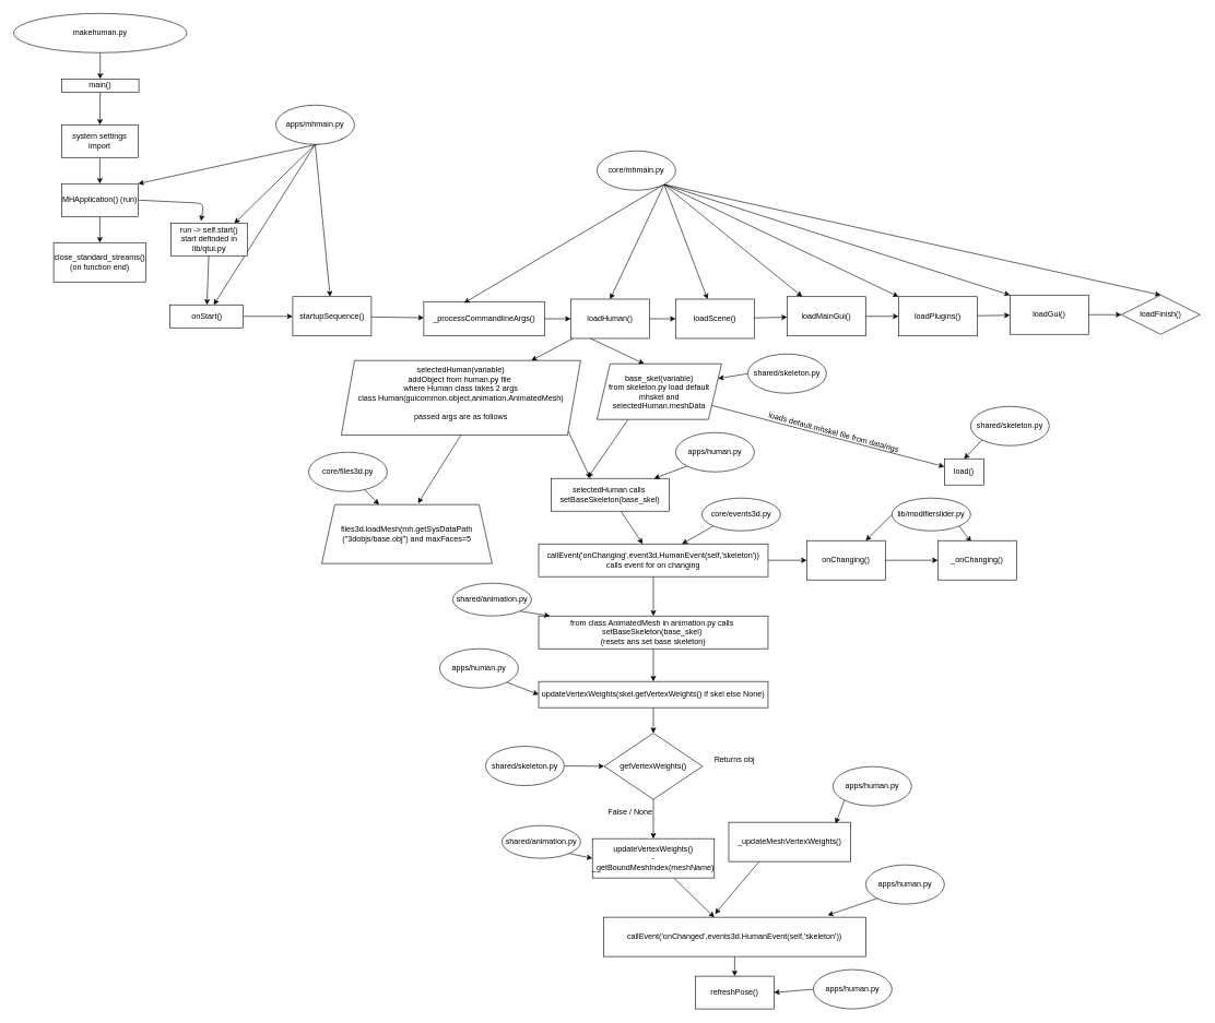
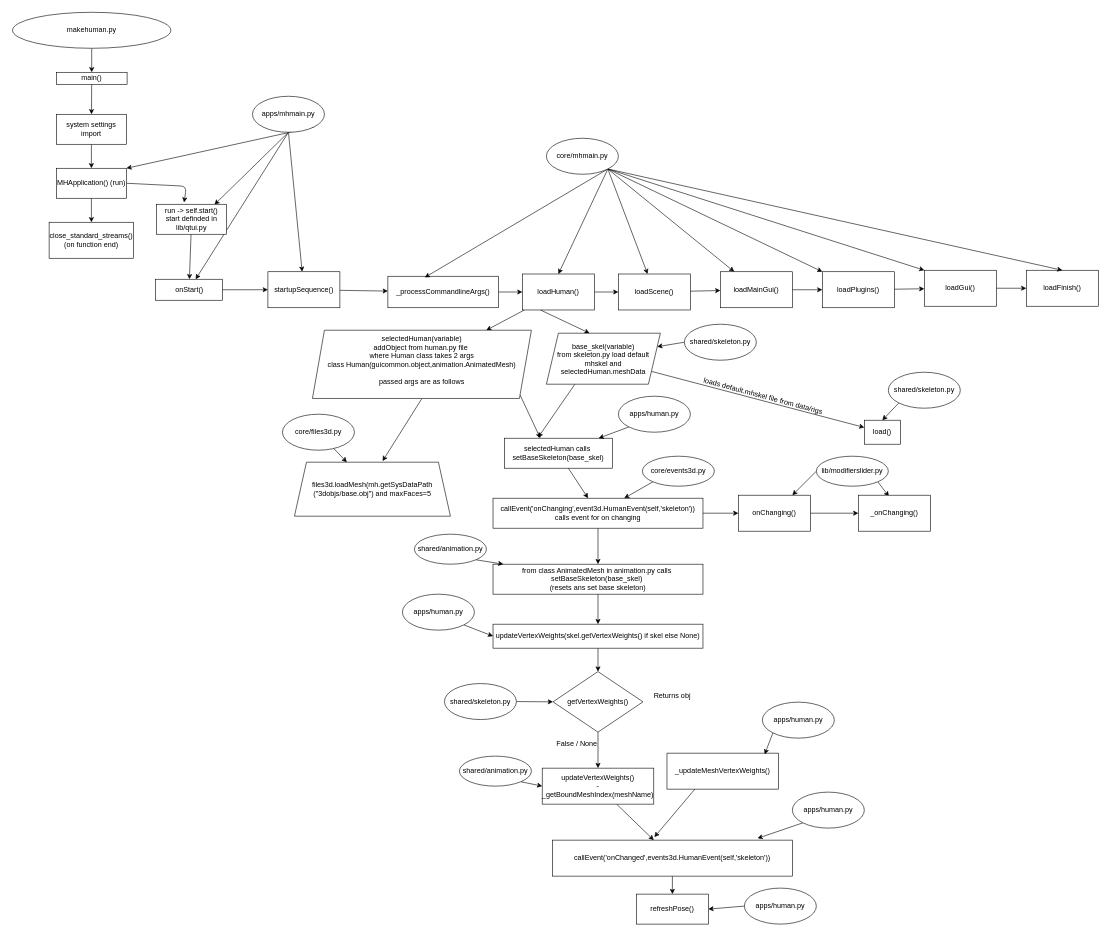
  <mxCell id="0" />
  <mxCell id="1" parent="0" />
  <mxCell id="2" value="" style="edgeStyle=none;html=1;" parent="1" source="3" target="5" edge="1"><mxGeometry relative="1" as="geometry" /></mxCell>
  <mxCell id="3" value="makehuman.py" style="ellipse;whiteSpace=wrap;html=1;rounded=0;" parent="1" vertex="1"><mxGeometry x="20" y="20" width="264" height="60" as="geometry" /></mxCell>
  <mxCell id="4" value="" style="edgeStyle=none;html=1;" parent="1" source="5" target="7" edge="1"><mxGeometry relative="1" as="geometry" /></mxCell>
  <mxCell id="5" value="main()" style="whiteSpace=wrap;html=1;rounded=0;" parent="1" vertex="1"><mxGeometry x="93" y="120" width="118" height="20" as="geometry" /></mxCell>
  <mxCell id="6" value="" style="edgeStyle=none;html=1;" parent="1" source="7" target="10" edge="1"><mxGeometry relative="1" as="geometry" /></mxCell>
  <mxCell id="7" value="system settings import" style="whiteSpace=wrap;html=1;rounded=0;" parent="1" vertex="1"><mxGeometry x="93" y="190" width="117" height="50" as="geometry" /></mxCell>
  <mxCell id="8" value="" style="edgeStyle=none;html=1;" parent="1" source="10" target="16" edge="1"><mxGeometry relative="1" as="geometry" /></mxCell>
  <mxCell id="9" style="edgeStyle=none;html=1;exitX=1;exitY=0.5;exitDx=0;exitDy=0;entryX=0.393;entryY=-0.06;entryDx=0;entryDy=0;entryPerimeter=0;" parent="1" source="10" target="18" edge="1"><mxGeometry relative="1" as="geometry"><mxPoint x="310" y="370" as="targetPoint" /><Array as="points"><mxPoint x="310" y="310" /></Array></mxGeometry></mxCell>
  <mxCell id="10" value="MHApplication() (run)" style="whiteSpace=wrap;html=1;rounded=0;" parent="1" vertex="1"><mxGeometry x="93" y="280" width="117" height="50" as="geometry" /></mxCell>
  <mxCell id="11" style="edgeStyle=none;html=1;exitX=1;exitY=1;exitDx=0;exitDy=0;entryX=1;entryY=0;entryDx=0;entryDy=0;" parent="1" source="15" target="10" edge="1"><mxGeometry relative="1" as="geometry" /></mxCell>
  <mxCell id="12" style="edgeStyle=none;html=1;exitX=0.5;exitY=1;exitDx=0;exitDy=0;entryX=0.826;entryY=0.013;entryDx=0;entryDy=0;entryPerimeter=0;" parent="1" source="15" target="18" edge="1"><mxGeometry relative="1" as="geometry" /></mxCell>
  <mxCell id="13" style="edgeStyle=none;html=1;exitX=0.5;exitY=1;exitDx=0;exitDy=0;" parent="1" source="15" target="20" edge="1"><mxGeometry relative="1" as="geometry" /></mxCell>
  <mxCell id="14" style="edgeStyle=none;html=1;exitX=0.5;exitY=1;exitDx=0;exitDy=0;" parent="1" source="15" target="22" edge="1"><mxGeometry relative="1" as="geometry" /></mxCell>
  <mxCell id="15" value="apps/mhmain.py" style="ellipse;whiteSpace=wrap;html=1;rounded=0;" parent="1" vertex="1"><mxGeometry x="420" y="160" width="120" height="60" as="geometry" /></mxCell>
  <mxCell id="16" value="close_standard_streams() (on function end)" style="whiteSpace=wrap;html=1;rounded=0;" parent="1" vertex="1"><mxGeometry x="81" y="370" width="141" height="60" as="geometry" /></mxCell>
  <mxCell id="17" value="" style="edgeStyle=none;html=1;" parent="1" source="18" target="20" edge="1"><mxGeometry relative="1" as="geometry" /></mxCell>
  <mxCell id="18" value="run -&amp;gt; self.start()&lt;br&gt;start definded in lib/qtui.py" style="whiteSpace=wrap;html=1;rounded=0;" parent="1" vertex="1"><mxGeometry x="260" y="340" width="117" height="50" as="geometry" /></mxCell>
  <mxCell id="19" value="" style="edgeStyle=none;html=1;" parent="1" source="20" target="22" edge="1"><mxGeometry relative="1" as="geometry" /></mxCell>
  <mxCell id="20" value="onStart()" style="whiteSpace=wrap;html=1;rounded=0;" parent="1" vertex="1"><mxGeometry x="258.5" y="465" width="111.5" height="35" as="geometry" /></mxCell>
  <mxCell id="21" value="" style="edgeStyle=none;html=1;" parent="1" source="22" target="24" edge="1"><mxGeometry relative="1" as="geometry" /></mxCell>
  <mxCell id="22" value="startupSequence()" style="whiteSpace=wrap;html=1;rounded=0;" parent="1" vertex="1"><mxGeometry x="445.75" y="452.5" width="120" height="60" as="geometry" /></mxCell>
  <mxCell id="23" value="" style="edgeStyle=none;html=1;" parent="1" source="24" target="28" edge="1"><mxGeometry relative="1" as="geometry" /></mxCell>
  <mxCell id="24" value="_processCommandlineArgs()" style="whiteSpace=wrap;html=1;rounded=0;" parent="1" vertex="1"><mxGeometry x="645.75" y="460" width="184.25" height="52.5" as="geometry" /></mxCell>
  <mxCell id="25" value="" style="edgeStyle=none;html=1;" parent="1" source="28" target="30" edge="1"><mxGeometry relative="1" as="geometry" /></mxCell>
  <mxCell id="26" value="" style="edgeStyle=none;html=1;" parent="1" source="28" target="40" edge="1"><mxGeometry relative="1" as="geometry" /></mxCell>
  <mxCell id="27" style="edgeStyle=none;html=1;exitX=0.25;exitY=1;exitDx=0;exitDy=0;entryX=0.379;entryY=0;entryDx=0;entryDy=0;entryPerimeter=0;" parent="1" source="28" target="46" edge="1"><mxGeometry relative="1" as="geometry" /></mxCell>
  <mxCell id="28" value="loadHuman()" style="whiteSpace=wrap;html=1;rounded=0;" parent="1" vertex="1"><mxGeometry x="870.005" y="456.25" width="120" height="60" as="geometry" /></mxCell>
  <mxCell id="29" value="" style="edgeStyle=none;html=1;" parent="1" source="30" target="32" edge="1"><mxGeometry relative="1" as="geometry" /></mxCell>
  <mxCell id="30" value="loadScene()" style="whiteSpace=wrap;html=1;rounded=0;" parent="1" vertex="1"><mxGeometry x="1030.005" y="456.25" width="120" height="60" as="geometry" /></mxCell>
  <mxCell id="31" value="" style="edgeStyle=none;html=1;" parent="1" source="32" target="34" edge="1"><mxGeometry relative="1" as="geometry" /></mxCell>
  <mxCell id="32" value="loadMainGui()" style="whiteSpace=wrap;html=1;rounded=0;" parent="1" vertex="1"><mxGeometry x="1199.995" y="452.5" width="120" height="60" as="geometry" /></mxCell>
  <mxCell id="33" value="" style="edgeStyle=none;html=1;" parent="1" source="34" target="36" edge="1"><mxGeometry relative="1" as="geometry" /></mxCell>
  <mxCell id="34" value="loadPlugins()" style="whiteSpace=wrap;html=1;rounded=0;" parent="1" vertex="1"><mxGeometry x="1370.005" y="452.5" width="120" height="60" as="geometry" /></mxCell>
  <mxCell id="35" value="" style="edgeStyle=none;html=1;" parent="1" source="36" target="37" edge="1"><mxGeometry relative="1" as="geometry" /></mxCell>
  <mxCell id="36" value="loadGui()" style="whiteSpace=wrap;html=1;rounded=0;" parent="1" vertex="1"><mxGeometry x="1539.995" y="450" width="120" height="60" as="geometry" /></mxCell>
- <mxCell id="37" value="loadFinish()" style="rhombus;whiteSpace=wrap;html=1;" parent="1" vertex="1"><mxGeometry x="1710.005" y="450" width="120" height="60" as="geometry" /></mxCell>
+ <mxCell id="37" value="loadFinish()" style="whiteSpace=wrap;html=1;rounded=0;" parent="1" vertex="1"><mxGeometry x="1710.005" y="450" width="120" height="60" as="geometry" /></mxCell>
  <mxCell id="38" style="edgeStyle=none;html=1;exitX=0.5;exitY=1;exitDx=0;exitDy=0;entryX=0.565;entryY=-0.022;entryDx=0;entryDy=0;entryPerimeter=0;" parent="1" source="40" target="43" edge="1"><mxGeometry relative="1" as="geometry"><mxPoint x="625" y="770" as="targetPoint" /></mxGeometry></mxCell>
  <mxCell id="39" style="edgeStyle=none;html=1;exitX=1;exitY=1;exitDx=0;exitDy=0;entryX=0.333;entryY=0;entryDx=0;entryDy=0;entryPerimeter=0;" parent="1" source="40" target="48" edge="1"><mxGeometry relative="1" as="geometry" /></mxCell>
  <mxCell id="40" value="selectedHuman(variable)&lt;br&gt;addObject from human.py file&amp;nbsp;&lt;br&gt;where Human class takes 2 args&lt;br&gt;class Human(guicommon.object,animation.AnimatedMesh)&lt;br&gt;&lt;br&gt;passed args are as follows&lt;br&gt;&lt;br&gt;" style="shape=parallelogram;perimeter=parallelogramPerimeter;whiteSpace=wrap;html=1;fixedSize=1;rounded=0;" parent="1" vertex="1"><mxGeometry x="520" y="550" width="365" height="113.75" as="geometry" /></mxCell>
  <mxCell id="41" value="" style="edgeStyle=none;html=1;" parent="1" source="42" target="43" edge="1"><mxGeometry relative="1" as="geometry" /></mxCell>
  <mxCell id="42" value="core/files3d.py" style="ellipse;whiteSpace=wrap;html=1;rounded=0;" parent="1" vertex="1"><mxGeometry x="470" y="690" width="120" height="60" as="geometry" /></mxCell>
  <mxCell id="43" value="&lt;span&gt;files3d.loadMesh(mh.getSysDataPath&lt;/span&gt;&lt;br&gt;&lt;span&gt;(&quot;3dobjs/base.obj&quot;) and maxFaces=5&lt;/span&gt;" style="shape=trapezoid;perimeter=trapezoidPerimeter;whiteSpace=wrap;html=1;fixedSize=1;rounded=0;" parent="1" vertex="1"><mxGeometry x="490" y="770" width="260" height="90" as="geometry" /></mxCell>
  <mxCell id="44" style="edgeStyle=none;html=1;exitX=0.25;exitY=1;exitDx=0;exitDy=0;entryX=0.311;entryY=-0.02;entryDx=0;entryDy=0;entryPerimeter=0;" parent="1" source="46" target="48" edge="1"><mxGeometry relative="1" as="geometry"><mxPoint x="900" y="710" as="targetPoint" /></mxGeometry></mxCell>
  <mxCell id="45" value="" style="edgeStyle=none;html=1;" parent="1" source="46" target="87" edge="1"><mxGeometry relative="1" as="geometry" /></mxCell>
  <mxCell id="46" value="base_skel(variable)&lt;br&gt;from skeleton.py load default &lt;br&gt;mhskel and selectedHuman.meshData&lt;br&gt;" style="shape=parallelogram;perimeter=parallelogramPerimeter;whiteSpace=wrap;html=1;fixedSize=1;rounded=0;" parent="1" vertex="1"><mxGeometry x="910" y="555" width="190" height="85" as="geometry" /></mxCell>
  <mxCell id="47" value="" style="edgeStyle=none;html=1;" parent="1" source="48" target="53" edge="1"><mxGeometry relative="1" as="geometry" /></mxCell>
  <mxCell id="48" value="selectedHuman calls&amp;nbsp;&lt;br&gt;setBaseSkeleton(base_skel)" style="whiteSpace=wrap;html=1;rounded=0;" parent="1" vertex="1"><mxGeometry x="840" y="730" width="180.01" height="50" as="geometry" /></mxCell>
  <mxCell id="49" style="edgeStyle=none;html=1;exitX=0;exitY=1;exitDx=0;exitDy=0;" parent="1" source="50" target="48" edge="1"><mxGeometry relative="1" as="geometry" /></mxCell>
  <mxCell id="50" value="apps/human.py" style="ellipse;whiteSpace=wrap;html=1;rounded=0;" parent="1" vertex="1"><mxGeometry x="1030.01" y="660" width="120" height="60" as="geometry" /></mxCell>
  <mxCell id="51" value="" style="edgeStyle=none;html=1;" parent="1" source="53" target="57" edge="1"><mxGeometry relative="1" as="geometry" /></mxCell>
  <mxCell id="52" value="" style="edgeStyle=none;html=1;" parent="1" source="53" target="100" edge="1"><mxGeometry relative="1" as="geometry" /></mxCell>
  <mxCell id="53" value="callEvent('onChanging',event3d.HumanEvent(self,'skeleton'))&lt;br&gt;calls event for on changing" style="whiteSpace=wrap;html=1;rounded=0;" parent="1" vertex="1"><mxGeometry x="821" y="830" width="350" height="50" as="geometry" /></mxCell>
  <mxCell id="54" style="edgeStyle=none;html=1;exitX=0;exitY=1;exitDx=0;exitDy=0;" parent="1" source="55" target="53" edge="1"><mxGeometry relative="1" as="geometry" /></mxCell>
  <mxCell id="55" value="core/events3d.py" style="ellipse;whiteSpace=wrap;html=1;rounded=0;" parent="1" vertex="1"><mxGeometry x="1070" y="760" width="120" height="50" as="geometry" /></mxCell>
  <mxCell id="56" value="" style="edgeStyle=none;html=1;" parent="1" source="57" target="61" edge="1"><mxGeometry relative="1" as="geometry" /></mxCell>
  <mxCell id="57" value="from class AnimatedMesh in animation.py calls&amp;nbsp;&lt;br&gt;setBaseSkeleton(base_skel)&amp;nbsp;&lt;br&gt;(resets ans set base skeleton)" style="whiteSpace=wrap;html=1;rounded=0;" parent="1" vertex="1"><mxGeometry x="821" y="940" width="350" height="50" as="geometry" /></mxCell>
  <mxCell id="58" style="edgeStyle=none;html=1;exitX=1;exitY=1;exitDx=0;exitDy=0;entryX=0.049;entryY=0;entryDx=0;entryDy=0;entryPerimeter=0;" parent="1" source="59" target="57" edge="1"><mxGeometry relative="1" as="geometry" /></mxCell>
  <mxCell id="59" value="shared/animation.py" style="ellipse;whiteSpace=wrap;html=1;rounded=0;" parent="1" vertex="1"><mxGeometry x="690" y="890" width="120" height="50" as="geometry" /></mxCell>
  <mxCell id="60" value="" style="edgeStyle=none;html=1;entryX=0.5;entryY=0;entryDx=0;entryDy=0;" parent="1" source="61" target="69" edge="1"><mxGeometry relative="1" as="geometry"><mxPoint x="996" y="1139" as="targetPoint" /></mxGeometry></mxCell>
  <mxCell id="61" value="updateVertexWeights(skel.getVertexWeights() if skel else None)" style="whiteSpace=wrap;html=1;rounded=0;" parent="1" vertex="1"><mxGeometry x="821" y="1040" width="350" height="40" as="geometry" /></mxCell>
  <mxCell id="62" style="edgeStyle=none;html=1;exitX=1;exitY=1;exitDx=0;exitDy=0;entryX=0;entryY=0.5;entryDx=0;entryDy=0;" parent="1" source="63" target="61" edge="1"><mxGeometry relative="1" as="geometry" /></mxCell>
  <mxCell id="63" value="apps/human.py" style="ellipse;whiteSpace=wrap;html=1;rounded=0;" parent="1" vertex="1"><mxGeometry x="670" y="990" width="120" height="60" as="geometry" /></mxCell>
  <mxCell id="64" style="edgeStyle=none;html=1;exitX=1;exitY=0.5;exitDx=0;exitDy=0;entryX=0;entryY=0.5;entryDx=0;entryDy=0;" parent="1" source="65" target="69" edge="1"><mxGeometry relative="1" as="geometry"><mxPoint x="923" y="1149" as="targetPoint" /></mxGeometry></mxCell>
  <mxCell id="65" value="shared/skeleton.py" style="ellipse;whiteSpace=wrap;html=1;rounded=0;" parent="1" vertex="1"><mxGeometry x="740" y="1139" width="120" height="60" as="geometry" /></mxCell>
  <mxCell id="66" style="edgeStyle=none;html=1;exitX=0;exitY=0.5;exitDx=0;exitDy=0;entryX=1;entryY=0.25;entryDx=0;entryDy=0;" parent="1" source="67" target="46" edge="1"><mxGeometry relative="1" as="geometry" /></mxCell>
  <mxCell id="67" value="shared/skeleton.py" style="ellipse;whiteSpace=wrap;html=1;rounded=0;" parent="1" vertex="1"><mxGeometry x="1140" y="540" width="120" height="60" as="geometry" /></mxCell>
  <mxCell id="68" value="" style="edgeStyle=none;html=1;" parent="1" source="69" target="71" edge="1"><mxGeometry relative="1" as="geometry" /></mxCell>
  <mxCell id="69" value="getVertexWeights()" style="rhombus;whiteSpace=wrap;html=1;rounded=0;" parent="1" vertex="1"><mxGeometry x="921" y="1119" width="150" height="101" as="geometry" /></mxCell>
  <mxCell id="70" value="" style="edgeStyle=none;html=1;" parent="1" source="71" target="81" edge="1"><mxGeometry relative="1" as="geometry" /></mxCell>
  <mxCell id="71" value="updateVertexWeights()&lt;br&gt;-&lt;br&gt;_getBoundMeshIndex(meshName)" style="whiteSpace=wrap;html=1;rounded=0;" parent="1" vertex="1"><mxGeometry x="903" y="1280" width="186" height="60" as="geometry" /></mxCell>
  <mxCell id="72" value="False / None" style="text;html=1;strokeColor=none;fillColor=none;align=center;verticalAlign=middle;whiteSpace=wrap;overflow=hidden;" parent="1" vertex="1"><mxGeometry x="921" y="1230" width="80" height="20" as="geometry" /></mxCell>
  <mxCell id="73" value="Returns obj" style="text;html=1;strokeColor=none;fillColor=none;align=center;verticalAlign=middle;whiteSpace=wrap;overflow=hidden;" parent="1" vertex="1"><mxGeometry x="1080" y="1150" width="80" height="20" as="geometry" /></mxCell>
  <mxCell id="74" style="edgeStyle=none;html=1;exitX=1;exitY=1;exitDx=0;exitDy=0;entryX=0;entryY=0.5;entryDx=0;entryDy=0;" parent="1" source="75" target="71" edge="1"><mxGeometry relative="1" as="geometry" /></mxCell>
  <mxCell id="75" value="shared/animation.py" style="ellipse;whiteSpace=wrap;html=1;rounded=0;" parent="1" vertex="1"><mxGeometry x="765" y="1260" width="120" height="50" as="geometry" /></mxCell>
  <mxCell id="76" style="edgeStyle=none;html=1;exitX=0.25;exitY=1;exitDx=0;exitDy=0;entryX=0.425;entryY=-0.083;entryDx=0;entryDy=0;entryPerimeter=0;" parent="1" source="77" target="81" edge="1"><mxGeometry relative="1" as="geometry" /></mxCell>
  <mxCell id="77" value="_updateMeshVertexWeights()" style="whiteSpace=wrap;html=1;rounded=0;" parent="1" vertex="1"><mxGeometry x="1111" y="1255" width="186" height="60" as="geometry" /></mxCell>
  <mxCell id="78" style="edgeStyle=none;html=1;exitX=0;exitY=1;exitDx=0;exitDy=0;entryX=0.876;entryY=0.033;entryDx=0;entryDy=0;entryPerimeter=0;" parent="1" source="79" target="77" edge="1"><mxGeometry relative="1" as="geometry" /></mxCell>
  <mxCell id="79" value="apps/human.py" style="ellipse;whiteSpace=wrap;html=1;rounded=0;" parent="1" vertex="1"><mxGeometry x="1270" y="1170" width="120" height="60" as="geometry" /></mxCell>
  <mxCell id="80" value="" style="edgeStyle=none;html=1;" parent="1" source="81" target="82" edge="1"><mxGeometry relative="1" as="geometry" /></mxCell>
  <mxCell id="81" value="callEvent('onChanged',events3d.HumanEvent(self,'skeleton'))" style="whiteSpace=wrap;html=1;rounded=0;" parent="1" vertex="1"><mxGeometry x="920" y="1400" width="400" height="60" as="geometry" /></mxCell>
  <mxCell id="82" value="refreshPose()" style="whiteSpace=wrap;html=1;rounded=0;" parent="1" vertex="1"><mxGeometry x="1060" y="1490" width="120" height="50" as="geometry" /></mxCell>
  <mxCell id="83" style="edgeStyle=none;html=1;exitX=0;exitY=1;exitDx=0;exitDy=0;entryX=0.855;entryY=-0.05;entryDx=0;entryDy=0;entryPerimeter=0;" parent="1" source="84" target="81" edge="1"><mxGeometry relative="1" as="geometry" /></mxCell>
  <mxCell id="84" value="apps/human.py" style="ellipse;whiteSpace=wrap;html=1;rounded=0;" parent="1" vertex="1"><mxGeometry x="1320" y="1320" width="120" height="60" as="geometry" /></mxCell>
  <mxCell id="85" style="edgeStyle=none;html=1;exitX=0;exitY=0.5;exitDx=0;exitDy=0;entryX=1;entryY=0.5;entryDx=0;entryDy=0;" parent="1" source="86" target="82" edge="1"><mxGeometry relative="1" as="geometry" /></mxCell>
  <mxCell id="86" value="apps/human.py" style="ellipse;whiteSpace=wrap;html=1;rounded=0;" parent="1" vertex="1"><mxGeometry x="1240" y="1480" width="120" height="60" as="geometry" /></mxCell>
  <mxCell id="87" value="load()" style="whiteSpace=wrap;html=1;rounded=0;" parent="1" vertex="1"><mxGeometry x="1440" y="700" width="60" height="40" as="geometry" /></mxCell>
  <mxCell id="88" style="edgeStyle=none;html=1;exitX=1;exitY=1;exitDx=0;exitDy=0;entryX=0.5;entryY=0;entryDx=0;entryDy=0;" parent="1" source="95" target="37" edge="1"><mxGeometry relative="1" as="geometry" /></mxCell>
  <mxCell id="89" style="edgeStyle=none;html=1;exitX=1;exitY=1;exitDx=0;exitDy=0;entryX=0;entryY=0;entryDx=0;entryDy=0;" parent="1" source="95" target="36" edge="1"><mxGeometry relative="1" as="geometry" /></mxCell>
  <mxCell id="90" style="edgeStyle=none;html=1;exitX=1;exitY=1;exitDx=0;exitDy=0;entryX=0;entryY=0;entryDx=0;entryDy=0;" parent="1" source="95" target="34" edge="1"><mxGeometry relative="1" as="geometry" /></mxCell>
  <mxCell id="91" style="edgeStyle=none;html=1;exitX=1;exitY=1;exitDx=0;exitDy=0;" parent="1" source="95" target="32" edge="1"><mxGeometry relative="1" as="geometry" /></mxCell>
  <mxCell id="92" style="edgeStyle=none;html=1;exitX=1;exitY=1;exitDx=0;exitDy=0;" parent="1" source="95" target="30" edge="1"><mxGeometry relative="1" as="geometry" /></mxCell>
  <mxCell id="93" style="edgeStyle=none;html=1;exitX=1;exitY=1;exitDx=0;exitDy=0;entryX=0.5;entryY=0;entryDx=0;entryDy=0;" parent="1" source="95" target="28" edge="1"><mxGeometry relative="1" as="geometry" /></mxCell>
  <mxCell id="94" style="edgeStyle=none;html=1;exitX=1;exitY=1;exitDx=0;exitDy=0;entryX=0.334;entryY=0.038;entryDx=0;entryDy=0;entryPerimeter=0;" parent="1" source="95" target="24" edge="1"><mxGeometry relative="1" as="geometry" /></mxCell>
  <mxCell id="95" value="core/mhmain.py" style="ellipse;whiteSpace=wrap;html=1;rounded=0;" parent="1" vertex="1"><mxGeometry x="910.01" y="230" width="120" height="60" as="geometry" /></mxCell>
  <mxCell id="96" value="loads default.mhskel file from data/rigs" style="text;html=1;strokeColor=none;fillColor=none;align=center;verticalAlign=middle;whiteSpace=wrap;overflow=hidden;rotation=15;" parent="1" vertex="1"><mxGeometry x="1130" y="650" width="283" height="20" as="geometry" /></mxCell>
  <mxCell id="97" style="edgeStyle=none;html=1;exitX=0;exitY=1;exitDx=0;exitDy=0;entryX=0.5;entryY=0;entryDx=0;entryDy=0;" parent="1" source="98" target="87" edge="1"><mxGeometry relative="1" as="geometry" /></mxCell>
  <mxCell id="98" value="shared/skeleton.py" style="ellipse;whiteSpace=wrap;html=1;rounded=0;" parent="1" vertex="1"><mxGeometry x="1480" y="620" width="120" height="60" as="geometry" /></mxCell>
  <mxCell id="99" value="" style="edgeStyle=none;html=1;" parent="1" source="100" target="104" edge="1"><mxGeometry relative="1" as="geometry" /></mxCell>
  <mxCell id="100" value="onChanging()" style="whiteSpace=wrap;html=1;rounded=0;" parent="1" vertex="1"><mxGeometry x="1230" y="825" width="120" height="60" as="geometry" /></mxCell>
  <mxCell id="101" style="edgeStyle=none;html=1;exitX=0;exitY=0.5;exitDx=0;exitDy=0;" parent="1" source="103" target="100" edge="1"><mxGeometry relative="1" as="geometry" /></mxCell>
  <mxCell id="102" style="edgeStyle=none;html=1;exitX=1;exitY=1;exitDx=0;exitDy=0;entryX=0.425;entryY=0.033;entryDx=0;entryDy=0;entryPerimeter=0;" parent="1" source="103" target="104" edge="1"><mxGeometry relative="1" as="geometry"><mxPoint x="1480" y="820" as="targetPoint" /></mxGeometry></mxCell>
  <mxCell id="103" value="lib/modifierslider.py" style="ellipse;whiteSpace=wrap;html=1;rounded=0;" parent="1" vertex="1"><mxGeometry x="1360" y="760" width="120" height="50" as="geometry" /></mxCell>
  <mxCell id="104" value="_onChanging()" style="whiteSpace=wrap;html=1;rounded=0;" parent="1" vertex="1"><mxGeometry x="1430" y="825" width="120" height="60" as="geometry" /></mxCell>
